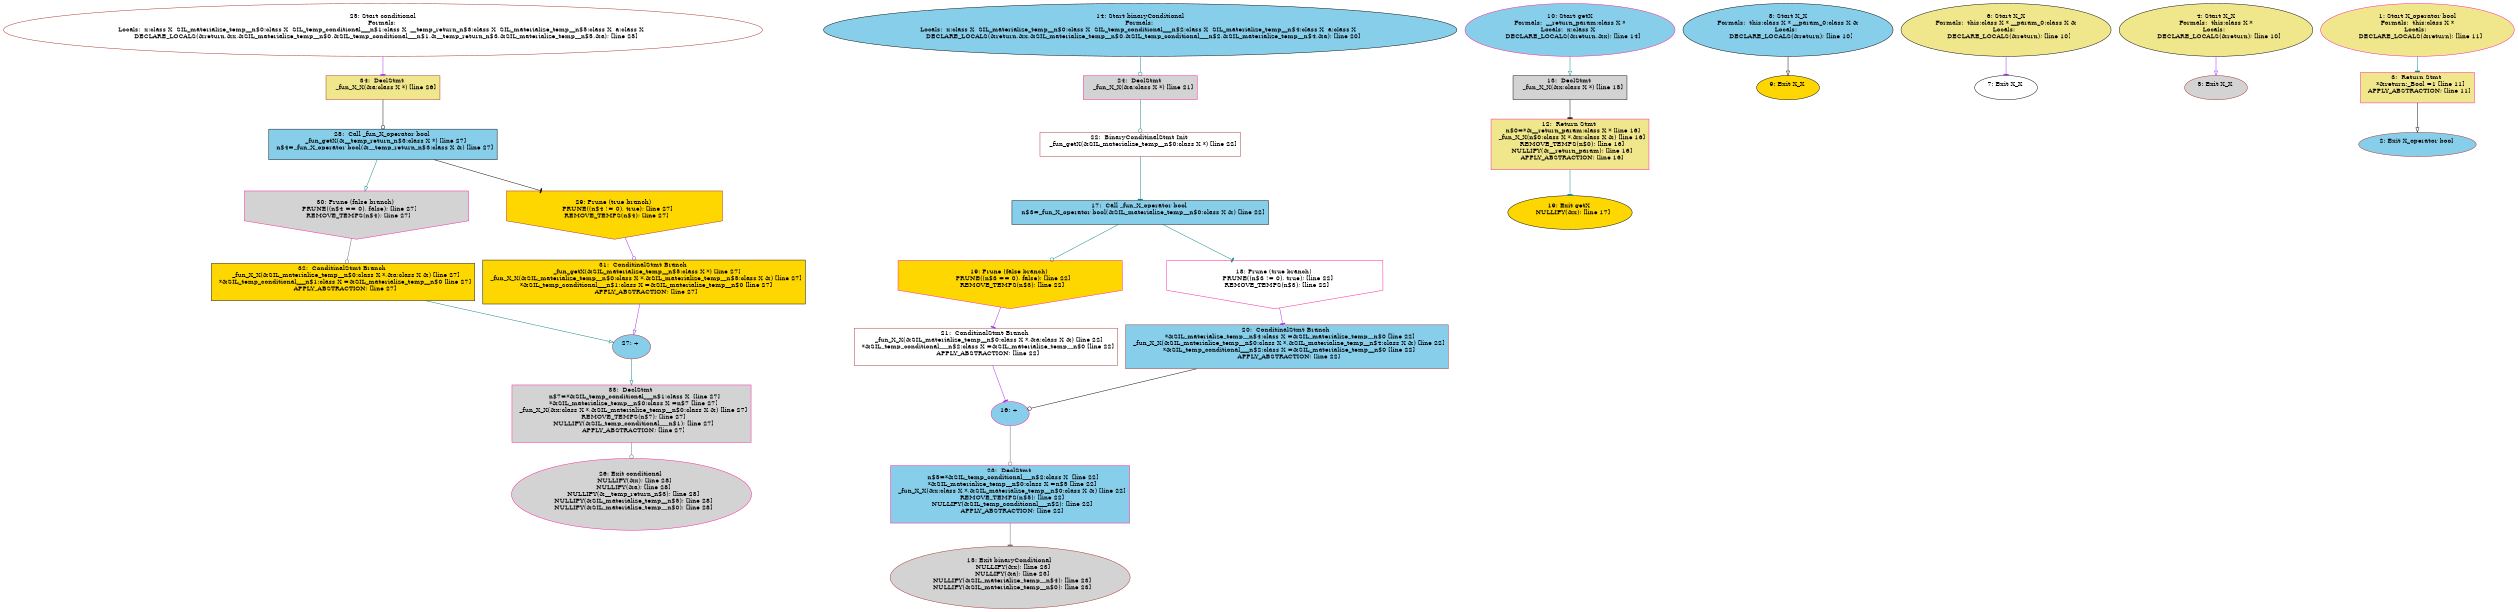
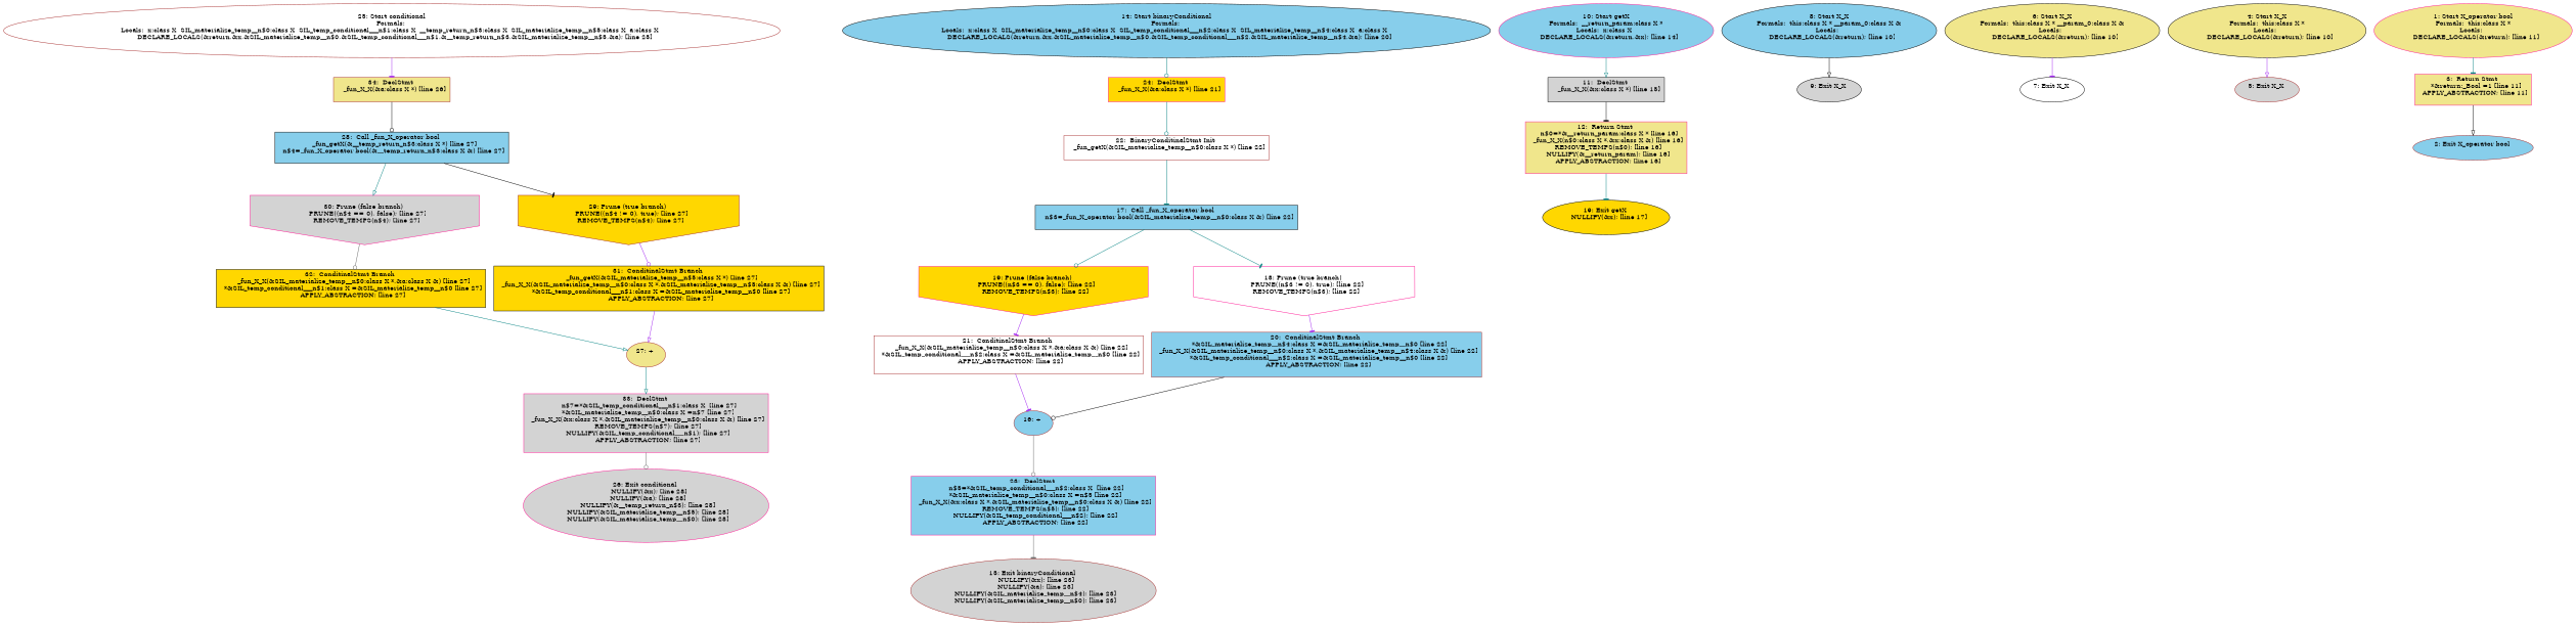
  digraph {
    node [color=black fillcolor=skyblue style=filled]
    edge [arrowhead=tee color=teal]
    n1 [color=brown fillcolor=khaki label="34:  DeclStmt \n   _fun_X_X(&a:class X *) [line 26]\n " shape=box]
    n2 [label="28:  Call _fun_X_operator bool \n   _fun_getX(&__temp_return_n$3:class X *) [line 27]\n  n$4=_fun_X_operator bool(&__temp_return_n$3:class X &) [line 27]\n " shape=box]
    n3 [color=deeppink fillcolor=lightgrey label="30: Prune (false branch) \n   PRUNE((n$4 == 0), false); [line 27]\n  REMOVE_TEMPS(n$4); [line 27]\n " shape=invhouse]
    n4 [color=brown fillcolor=gold label="29: Prune (true branch) \n   PRUNE((n$4 != 0), true); [line 27]\n  REMOVE_TEMPS(n$4); [line 27]\n " shape=invhouse]
    n5 [fillcolor=gold label="32:  ConditinalStmt Branch \n   _fun_X_X(&SIL_materialize_temp__n$0:class X *,&a:class X &) [line 27]\n  *&SIL_temp_conditional___n$1:class X =&SIL_materialize_temp__n$0 [line 27]\n  APPLY_ABSTRACTION; [line 27]\n " shape=box]
    n6 [fillcolor=gold label="31:  ConditinalStmt Branch \n   _fun_getX(&SIL_materialize_temp__n$5:class X *) [line 27]\n  _fun_X_X(&SIL_materialize_temp__n$0:class X *,&SIL_materialize_temp__n$5:class X &) [line 27]\n  *&SIL_temp_conditional___n$1:class X =&SIL_materialize_temp__n$0 [line 27]\n  APPLY_ABSTRACTION; [line 27]\n " shape=box]
    n7 [color=deeppink fillcolor=lightgrey label="33:  DeclStmt \n   n$7=*&SIL_temp_conditional___n$1:class X  [line 27]\n  *&SIL_materialize_temp__n$0:class X =n$7 [line 27]\n  _fun_X_X(&x:class X *,&SIL_materialize_temp__n$0:class X &) [line 27]\n  REMOVE_TEMPS(n$7); [line 27]\n  NULLIFY(&SIL_temp_conditional___n$1); [line 27]\n  APPLY_ABSTRACTION; [line 27]\n " shape=box]
    n8 [color=deeppink fillcolor=lightgrey label="26: Exit conditional \n   NULLIFY(&x); [line 28]\n  NULLIFY(&a); [line 28]\n  NULLIFY(&__temp_return_n$3); [line 28]\n  NULLIFY(&SIL_materialize_temp__n$5); [line 28]\n  NULLIFY(&SIL_materialize_temp__n$0); [line 28]\n "]
-   n9 [color=brown label="27: + \n  "]
+   n9 [color=brown fillcolor=khaki label="27: + \n  "]
    n10 [color=brown fillcolor=white label="25: Start conditional\nFormals: \nLocals:  x:class X  SIL_materialize_temp__n$0:class X  SIL_temp_conditional___n$1:class X  __temp_return_n$3:class X  SIL_materialize_temp__n$5:class X  a:class X  \n   DECLARE_LOCALS(&return,&x,&SIL_materialize_temp__n$0,&SIL_temp_conditional___n$1,&__temp_return_n$3,&SIL_materialize_temp__n$5,&a); [line 25]\n "]
-   n11 [color=deeppink fillcolor=lightgrey label="24:  DeclStmt \n   _fun_X_X(&a:class X *) [line 21]\n " shape=box]
+   n11 [color=deeppink fillcolor=gold label="24:  DeclStmt \n   _fun_X_X(&a:class X *) [line 21]\n " shape=box]
    n12 [color=brown fillcolor=white label="22:  BinaryConditinalStmt Init \n   _fun_getX(&SIL_materialize_temp__n$0:class X *) [line 22]\n " shape=box]
    n13 [label="17:  Call _fun_X_operator bool \n   n$3=_fun_X_operator bool(&SIL_materialize_temp__n$0:class X &) [line 22]\n " shape=box]
    n14 [color=deeppink fillcolor=gold label="19: Prune (false branch) \n   PRUNE((n$3 == 0), false); [line 22]\n  REMOVE_TEMPS(n$3); [line 22]\n " shape=invhouse]
    n15 [color=deeppink fillcolor=white label="18: Prune (true branch) \n   PRUNE((n$3 != 0), true); [line 22]\n  REMOVE_TEMPS(n$3); [line 22]\n " shape=invhouse]
    n16 [color=deeppink label="23:  DeclStmt \n   n$5=*&SIL_temp_conditional___n$2:class X  [line 22]\n  *&SIL_materialize_temp__n$0:class X =n$5 [line 22]\n  _fun_X_X(&x:class X *,&SIL_materialize_temp__n$0:class X &) [line 22]\n  REMOVE_TEMPS(n$5); [line 22]\n  NULLIFY(&SIL_temp_conditional___n$2); [line 22]\n  APPLY_ABSTRACTION; [line 22]\n " shape=box]
    n17 [color=brown fillcolor=lightgrey label="15: Exit binaryConditional \n   NULLIFY(&x); [line 23]\n  NULLIFY(&a); [line 23]\n  NULLIFY(&SIL_materialize_temp__n$4); [line 23]\n  NULLIFY(&SIL_materialize_temp__n$0); [line 23]\n "]
    n18 [color=brown fillcolor=white label="21:  ConditinalStmt Branch \n   _fun_X_X(&SIL_materialize_temp__n$0:class X *,&a:class X &) [line 22]\n  *&SIL_temp_conditional___n$2:class X =&SIL_materialize_temp__n$0 [line 22]\n  APPLY_ABSTRACTION; [line 22]\n " shape=box]
    n19 [color=brown label="20:  ConditinalStmt Branch \n   *&SIL_materialize_temp__n$4:class X =&SIL_materialize_temp__n$0 [line 22]\n  _fun_X_X(&SIL_materialize_temp__n$0:class X *,&SIL_materialize_temp__n$4:class X &) [line 22]\n  *&SIL_temp_conditional___n$2:class X =&SIL_materialize_temp__n$0 [line 22]\n  APPLY_ABSTRACTION; [line 22]\n " shape=box]
-   n20 [color=deeppink label="16: + \n  "]
+   n20 [color=brown label="16: + \n  "]
    n21 [label="14: Start binaryConditional\nFormals: \nLocals:  x:class X  SIL_materialize_temp__n$0:class X  SIL_temp_conditional___n$2:class X  SIL_materialize_temp__n$4:class X  a:class X  \n   DECLARE_LOCALS(&return,&x,&SIL_materialize_temp__n$0,&SIL_temp_conditional___n$2,&SIL_materialize_temp__n$4,&a); [line 20]\n "]
-   n22 [fillcolor=lightgrey label="13:  DeclStmt \n   _fun_X_X(&x:class X *) [line 15]\n " shape=box]
+   n22 [fillcolor=lightgrey label="11:  DeclStmt \n   _fun_X_X(&x:class X *) [line 15]\n " shape=box]
    n23 [color=deeppink fillcolor=khaki label="12:  Return Stmt \n   n$0=*&__return_param:class X * [line 16]\n  _fun_X_X(n$0:class X *,&x:class X &) [line 16]\n  REMOVE_TEMPS(n$0); [line 16]\n  NULLIFY(&__return_param); [line 16]\n  APPLY_ABSTRACTION; [line 16]\n " shape=box]
    n24 [fillcolor=gold label="19: Exit getX \n   NULLIFY(&x); [line 17]\n "]
    n25 [color=deeppink label="10: Start getX\nFormals:  __return_param:class X *\nLocals:  x:class X  \n   DECLARE_LOCALS(&return,&x); [line 14]\n "]
-   n26 [fillcolor=gold label="9: Exit X_X \n  "]
+   n26 [fillcolor=lightgrey label="9: Exit X_X \n  "]
    n27 [label="8: Start X_X\nFormals:  this:class X * __param_0:class X &\nLocals:  \n   DECLARE_LOCALS(&return); [line 10]\n "]
    n28 [fillcolor=white label="7: Exit X_X \n  "]
    n29 [fillcolor=khaki label="6: Start X_X\nFormals:  this:class X * __param_0:class X &\nLocals:  \n   DECLARE_LOCALS(&return); [line 10]\n "]
    n30 [color=brown fillcolor=lightgrey label="5: Exit X_X \n  "]
    n31 [fillcolor=khaki label="4: Start X_X\nFormals:  this:class X *\nLocals:  \n   DECLARE_LOCALS(&return); [line 10]\n "]
    n32 [color=deeppink fillcolor=khaki label="3:  Return Stmt \n   *&return:_Bool =1 [line 11]\n  APPLY_ABSTRACTION; [line 11]\n " shape=box]
    n33 [color=brown label="2: Exit X_operator bool \n  "]
    n34 [color=deeppink fillcolor=khaki label="1: Start X_operator bool\nFormals:  this:class X *\nLocals:  \n   DECLARE_LOCALS(&return); [line 11]\n "]
    n1 -> n2 [arrowhead=odot color=black]
    n2 -> n3 [arrowhead=onormal]
    n2 -> n4 [color=black]
    n3 -> n5 [arrowhead=odot color=gray40]
    n4 -> n6 [arrowhead=odot color=purple]
    n5 -> n9 [arrowhead=onormal]
    n6 -> n9 [arrowhead=onormal color=purple]
    n7 -> n8 [arrowhead=odot color=gray40]
    n9 -> n7 [arrowhead=onormal]
    n10 -> n1 [color=purple]
    n11 -> n12 [arrowhead=odot]
    n12 -> n13
    n13 -> n14 [arrowhead=odot]
    n13 -> n15
    n14 -> n18 [color=purple]
    n15 -> n19 [color=purple]
    n16 -> n17 [color=gray40]
    n18 -> n20 [color=purple]
    n19 -> n20 [arrowhead=odot color=black]
    n20 -> n16 [arrowhead=odot color=gray40]
    n21 -> n11 [arrowhead=odot]
    n22 -> n23 [color=black]
    n23 -> n24
    n25 -> n22 [arrowhead=onormal]
    n27 -> n26 [arrowhead=onormal color=black]
    n29 -> n28 [color=purple]
    n31 -> n30 [arrowhead=onormal color=purple]
    n32 -> n33 [arrowhead=onormal color=black]
    n34 -> n32
  }
